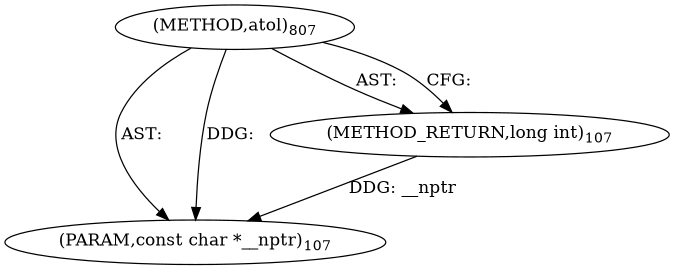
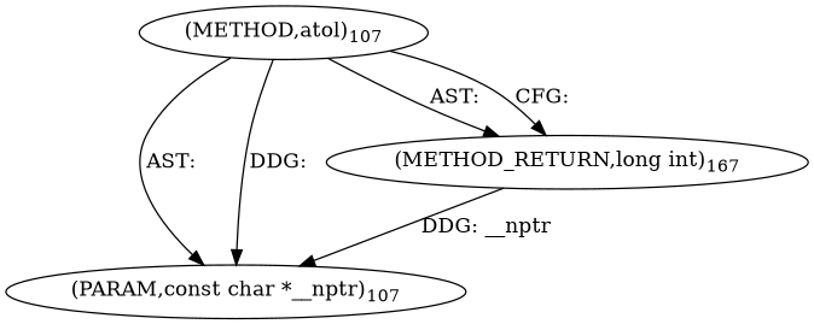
  digraph {
-   n1 [label=<(METHOD,atol)<SUB>807</SUB>>]
+   n1 [label=<(METHOD,atol)<SUB>107</SUB>>]
    n2 [label=<(PARAM,const char *__nptr)<SUB>107</SUB>>]
-   n3 [label=<(METHOD_RETURN,long int)<SUB>107</SUB>>]
+   n3 [label=<(METHOD_RETURN,long int)<SUB>167</SUB>>]
    n1 -> n2 [label="AST: "]
    n1 -> n2 [label="DDG: "]
    n1 -> n3 [label="AST: "]
    n1 -> n3 [label="CFG: "]
    n3 -> n2 [label="DDG: __nptr"]
  }
